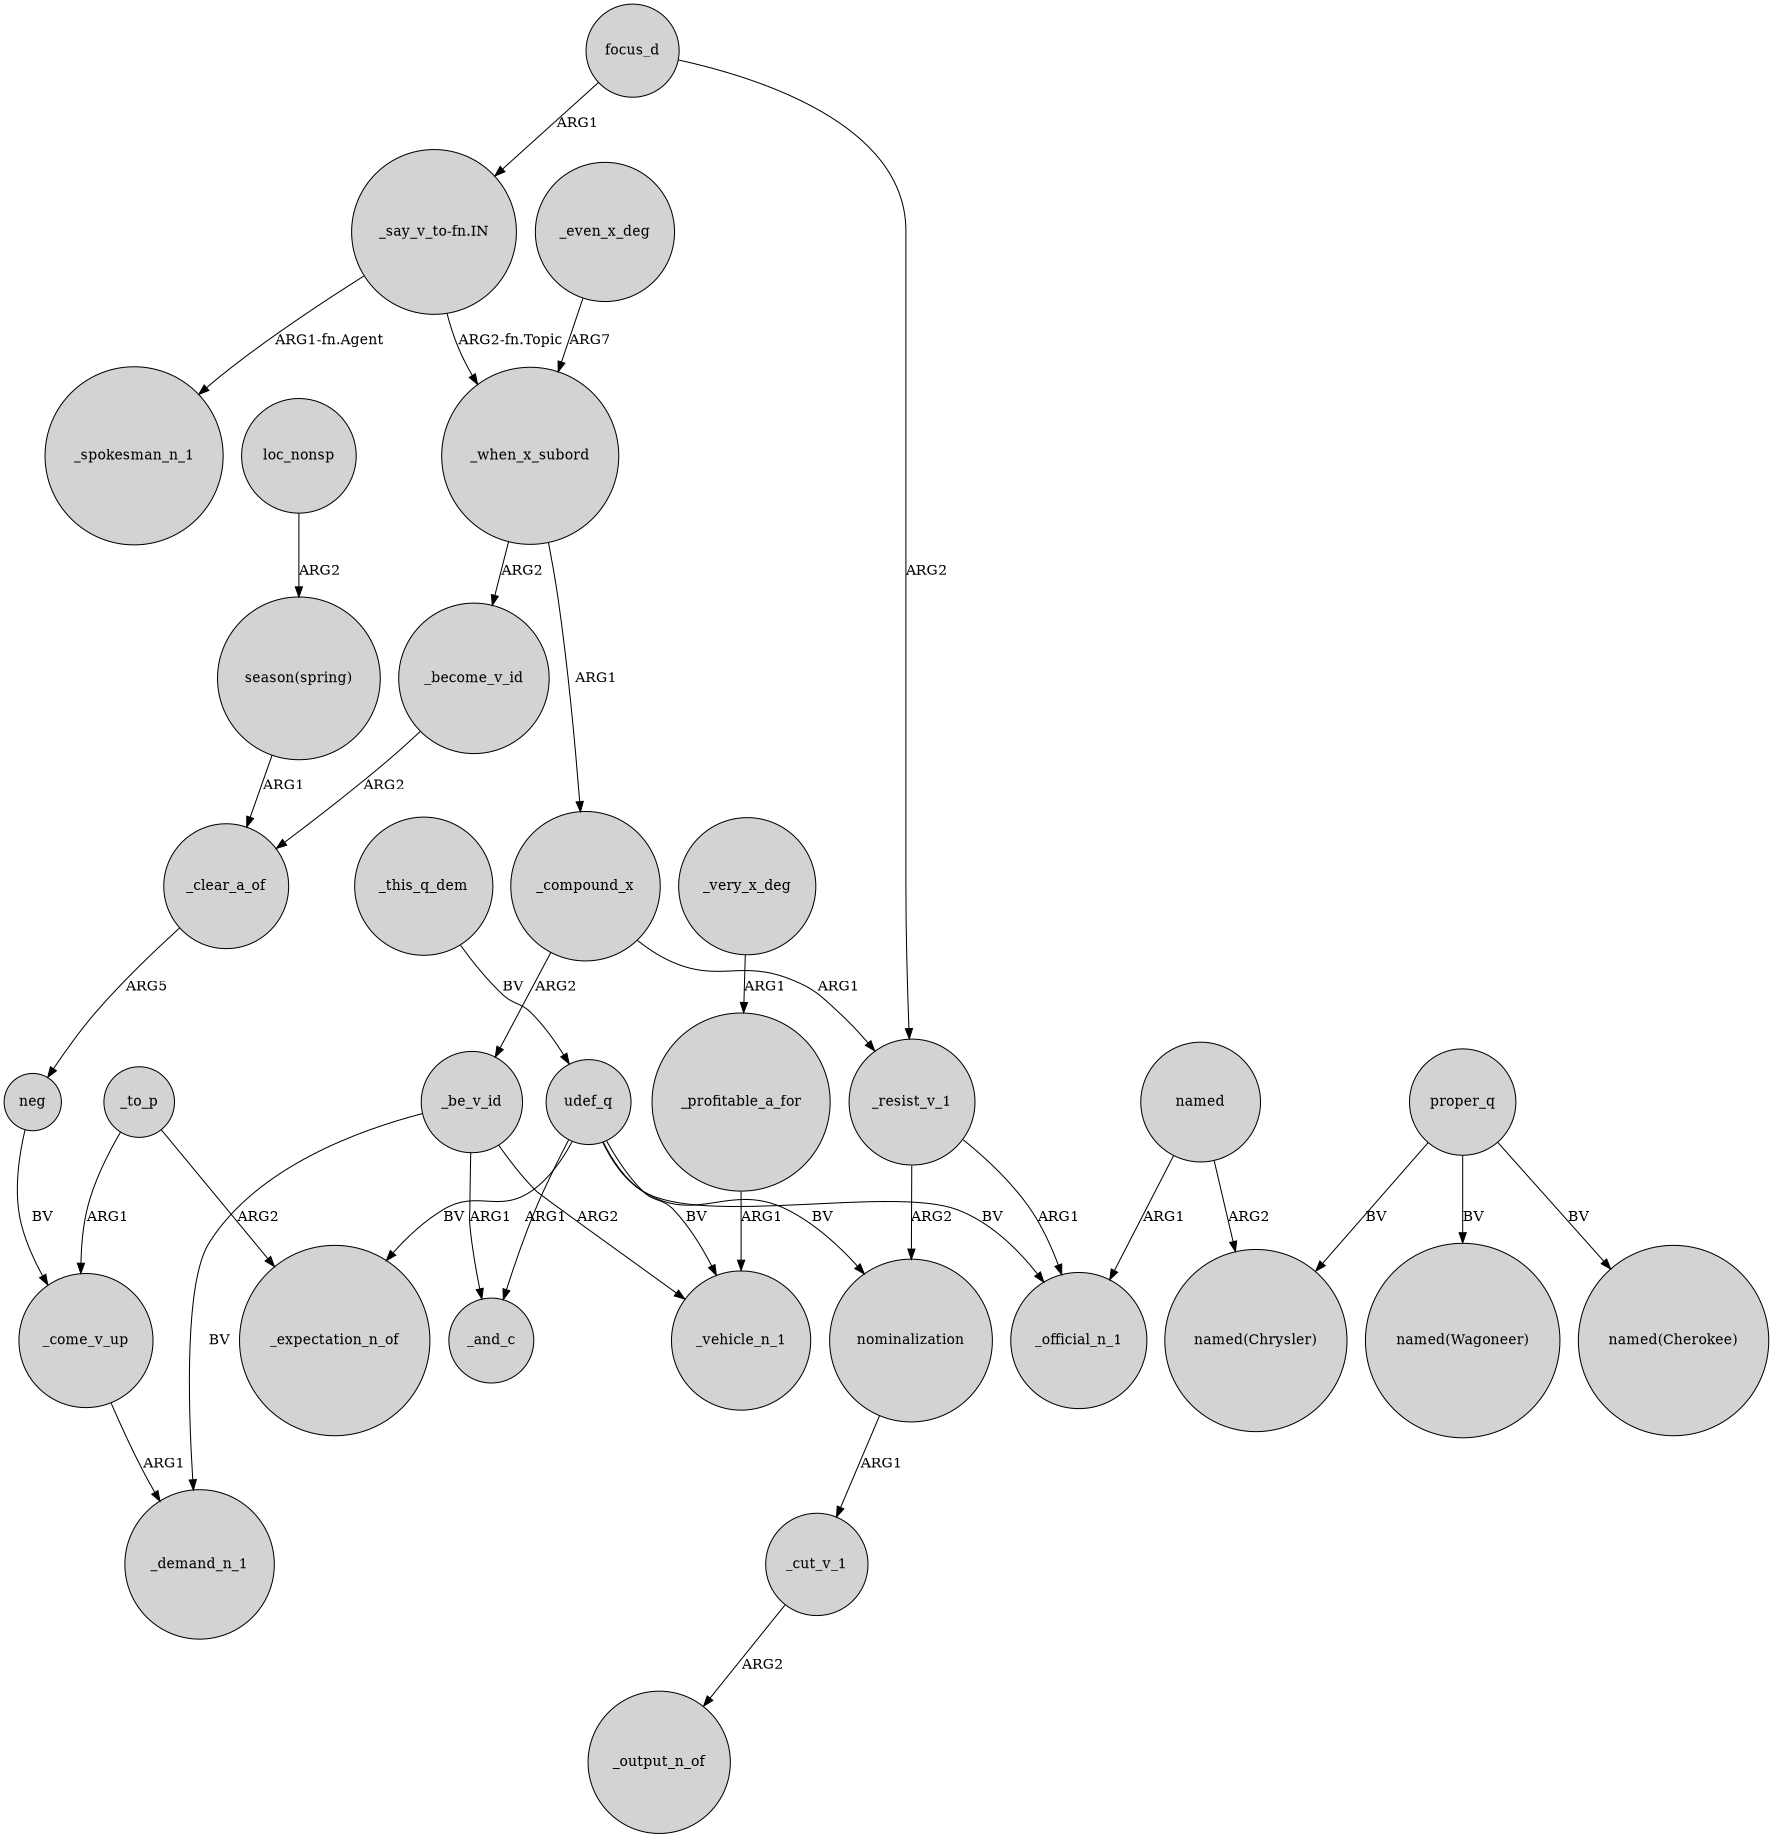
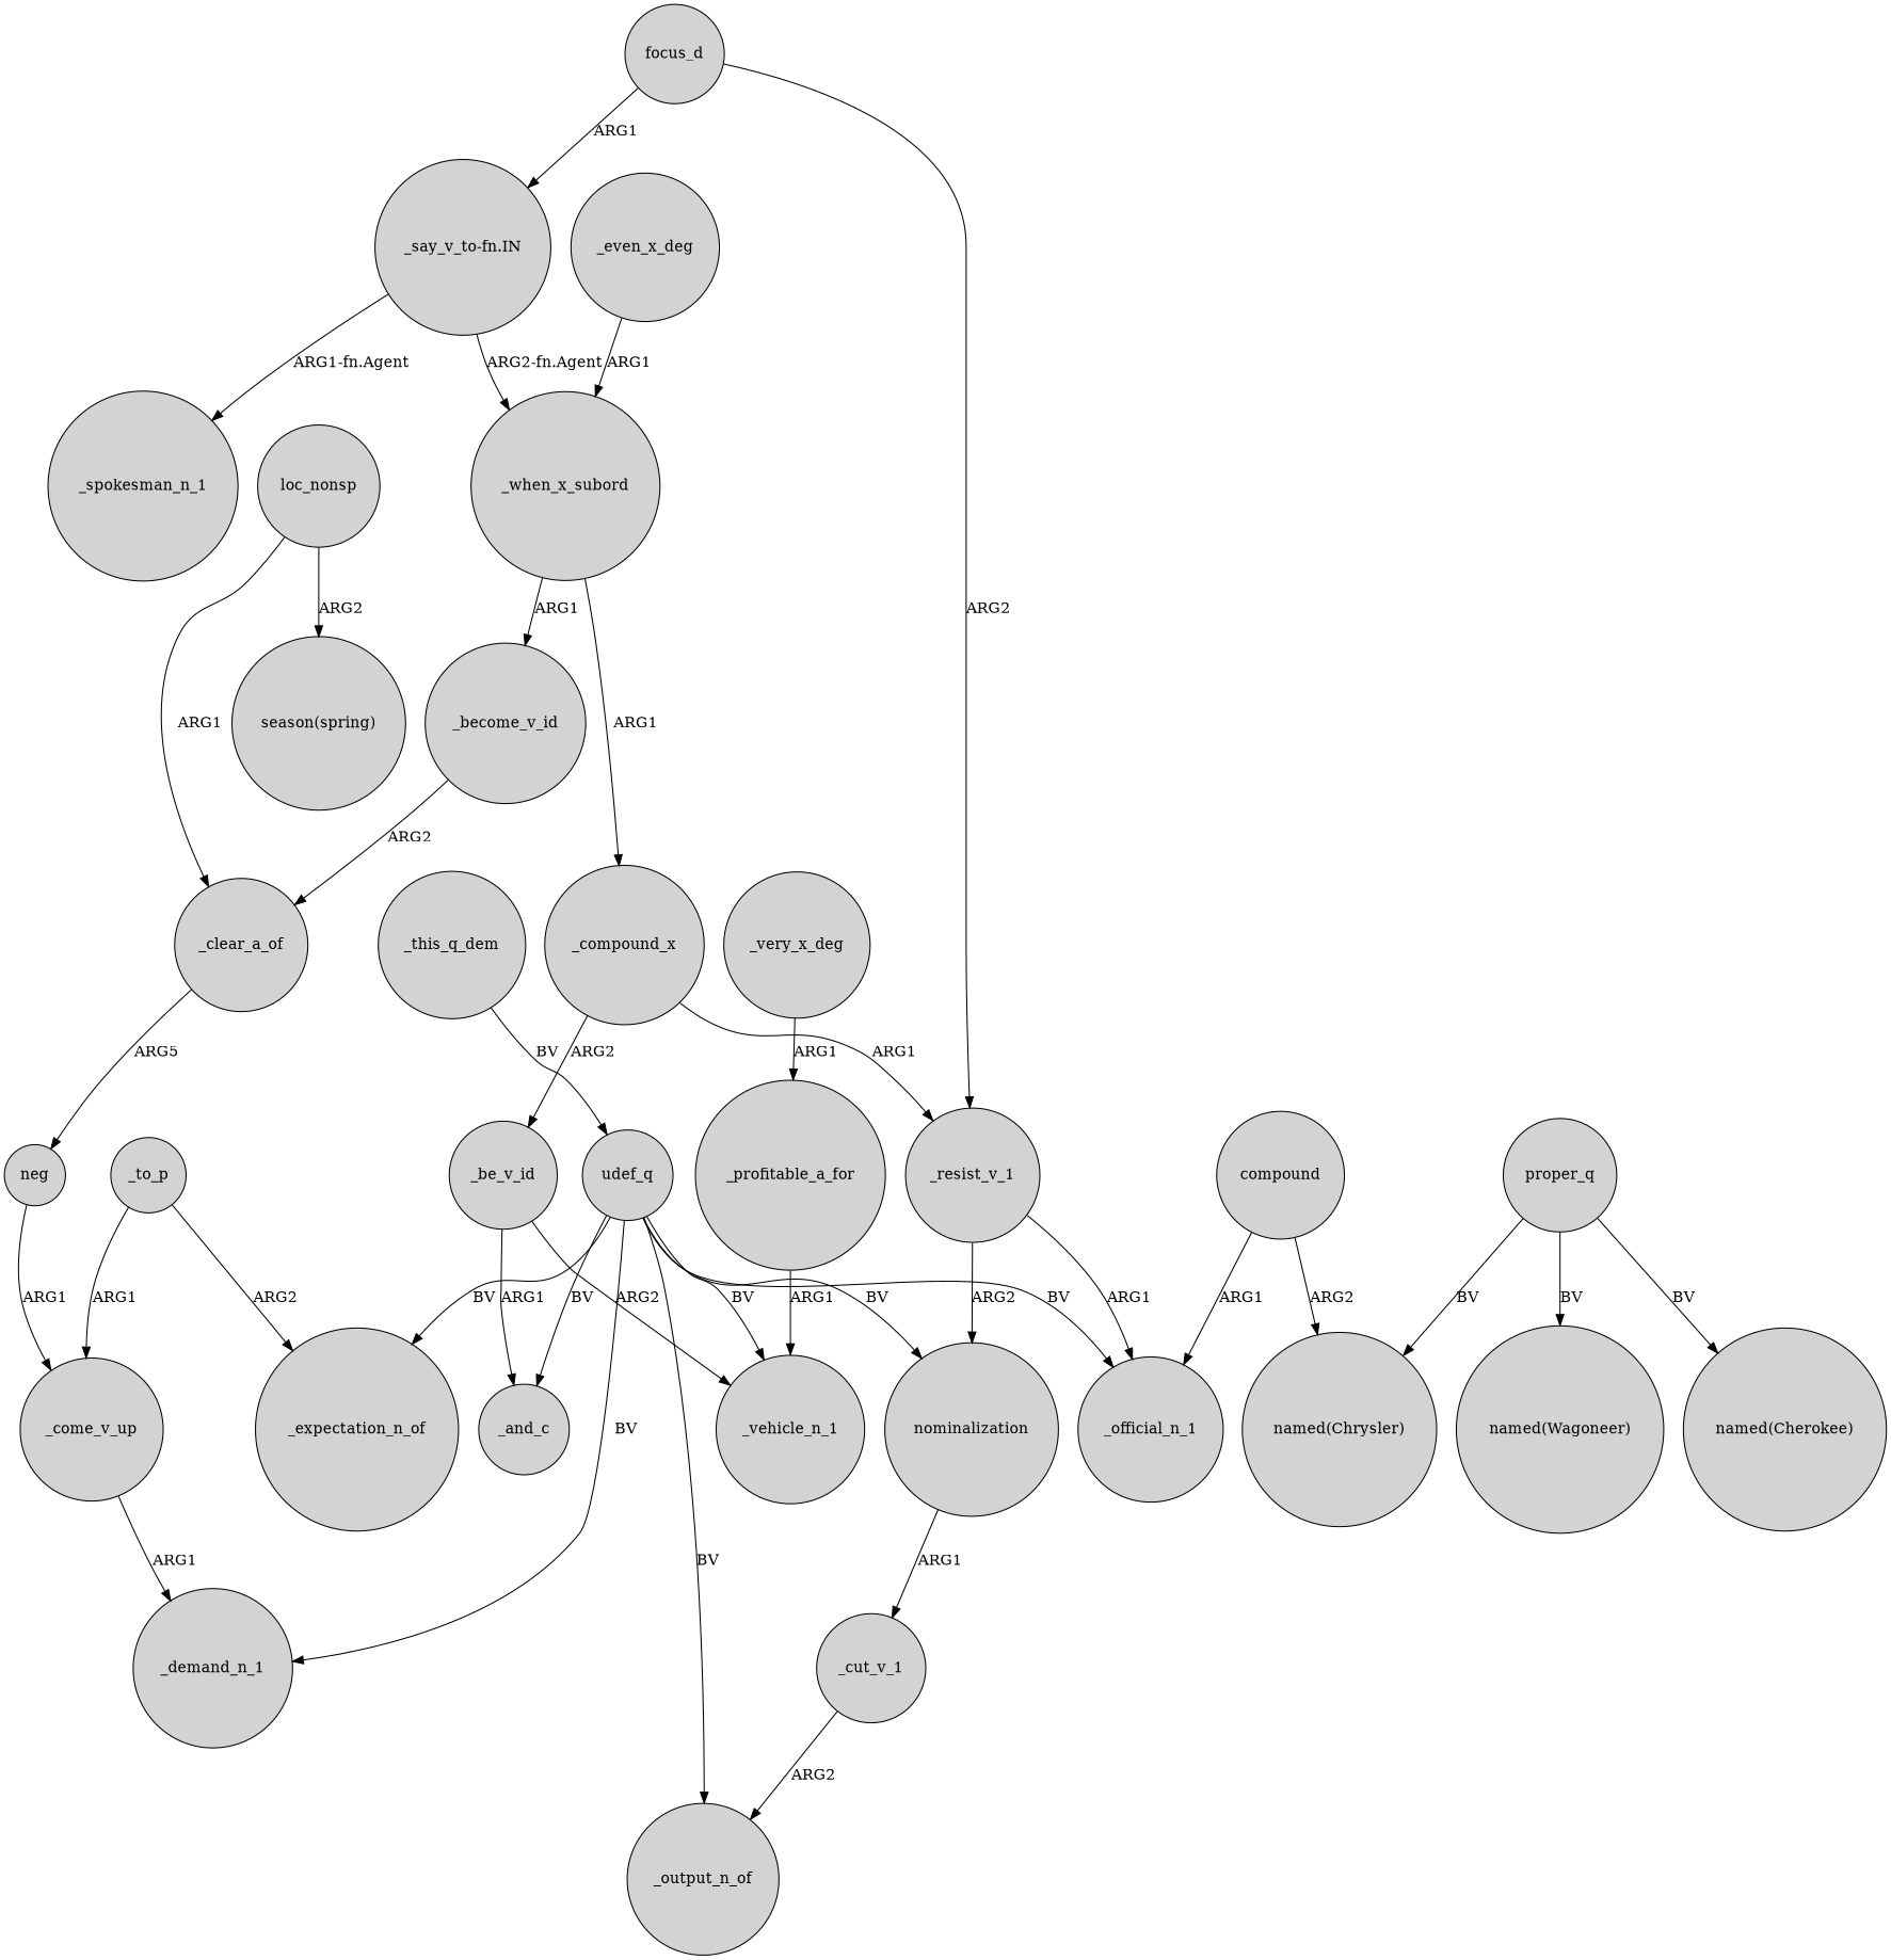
  digraph {
    node [shape=circle style=filled]
    neg
    _come_v_up
    _demand_n_1
    _resist_v_1
    _official_n_1
    nominalization
    _cut_v_1
    _to_p
    _expectation_n_of
    _even_x_deg
    _when_x_subord
    _become_v_id
    n13 [label=_compound_x]
    _clear_a_of
    _be_v_id
    _vehicle_n_1
    _and_c
    loc_nonsp
    "season(spring)"
    _very_x_deg
    _profitable_a_for
    _output_n_of
    proper_q
    "named(Wagoneer)"
    "named(Chrysler)"
    "named(Cherokee)"
    udef_q
    "_say_v_to-fn.IN"
    _spokesman_n_1
    _this_q_dem
-   compound [label=named]
+   compound
    focus_d
-   neg -> _come_v_up [label=BV]
+   neg -> _come_v_up [label=ARG1]
    _come_v_up -> _demand_n_1 [label=ARG1]
    _resist_v_1 -> _official_n_1 [label=ARG1]
    _resist_v_1 -> nominalization [label=ARG2]
    nominalization -> _cut_v_1 [label=ARG1]
    _cut_v_1 -> _output_n_of [label=ARG2]
    _to_p -> _come_v_up [label=ARG1]
    _to_p -> _expectation_n_of [label=ARG2]
-   _even_x_deg -> _when_x_subord [label=ARG7]
-   _when_x_subord -> _become_v_id [label=ARG2]
+   _even_x_deg -> _when_x_subord [label=ARG1]
+   _when_x_subord -> _become_v_id [label=ARG1]
    _when_x_subord -> n13 [label=ARG1]
    _become_v_id -> _clear_a_of [label=ARG2]
    n13 -> _resist_v_1 [label=ARG1]
    n13 -> _be_v_id [label=ARG2]
    _clear_a_of -> neg [label=ARG5]
    _be_v_id -> _vehicle_n_1 [label=ARG2]
    _be_v_id -> _and_c [label=ARG1]
-   "season(spring)" -> _clear_a_of [label=ARG1]
+   loc_nonsp -> _clear_a_of [label=ARG1]
    loc_nonsp -> "season(spring)" [label=ARG2]
    _very_x_deg -> _profitable_a_for [label=ARG1]
    _profitable_a_for -> _vehicle_n_1 [label=ARG1]
    proper_q -> "named(Wagoneer)" [label=BV]
    proper_q -> "named(Chrysler)" [label=BV]
    proper_q -> "named(Cherokee)" [label=BV]
-   _be_v_id -> _demand_n_1 [label=BV]
+   udef_q -> _demand_n_1 [label=BV]
    udef_q -> _official_n_1 [label=BV]
    udef_q -> nominalization [label=BV]
    udef_q -> _expectation_n_of [label=BV]
    udef_q -> _vehicle_n_1 [label=BV]
-   udef_q -> _and_c [label=ARG1]
-   "_say_v_to-fn.IN" -> _when_x_subord [label="ARG2-fn.Topic"]
+   udef_q -> _and_c [label=BV]
+   udef_q -> _output_n_of [label=BV]
+   "_say_v_to-fn.IN" -> _when_x_subord [label="ARG2-fn.Agent"]
    "_say_v_to-fn.IN" -> _spokesman_n_1 [label="ARG1-fn.Agent"]
    _this_q_dem -> udef_q [label=BV]
    compound -> _official_n_1 [label=ARG1]
    compound -> "named(Chrysler)" [label=ARG2]
    focus_d -> _resist_v_1 [label=ARG2]
    focus_d -> "_say_v_to-fn.IN" [label=ARG1]
  }
